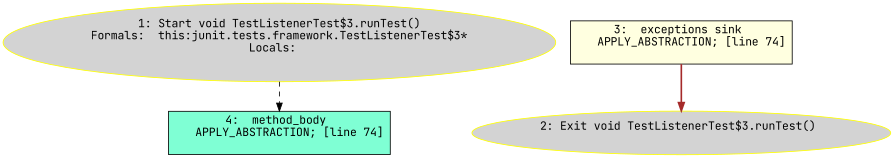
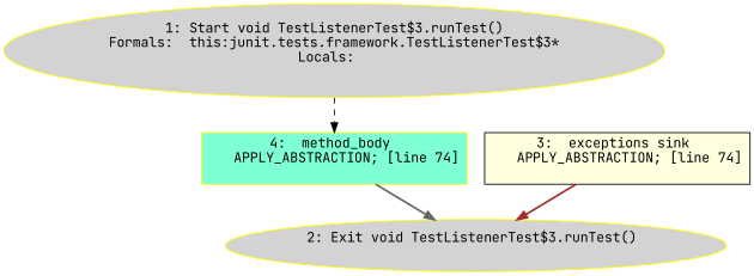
  digraph {
    fontname="JetBrains Mono"
    node [fillcolor=lightgrey fontname="JetBrains Mono" style=filled]
    edge [fontname="JetBrains Mono" style=bold]
    n1 [color=yellow label="1: Start void TestListenerTest$3.runTest()\nFormals:  this:junit.tests.framework.TestListenerTest$3*\nLocals:  \n  "]
-   n2 [fillcolor=aquamarine label="4:  method_body \n   APPLY_ABSTRACTION; [line 74]\n " shape=box]
+   n2 [fillcolor=aquamarine label="4:  method_body \n   APPLY_ABSTRACTION; [line 74]\n " shape=box color=yellow]
    n3 [color=yellow label="2: Exit void TestListenerTest$3.runTest() \n  "]
    n4 [fillcolor=lightyellow label="3:  exceptions sink \n   APPLY_ABSTRACTION; [line 74]\n " shape=box]
    n1 -> n2 [color=black style=dashed]
+   n2 -> n3 [color=gray40]
    n4 -> n3 [color=brown]
  }
